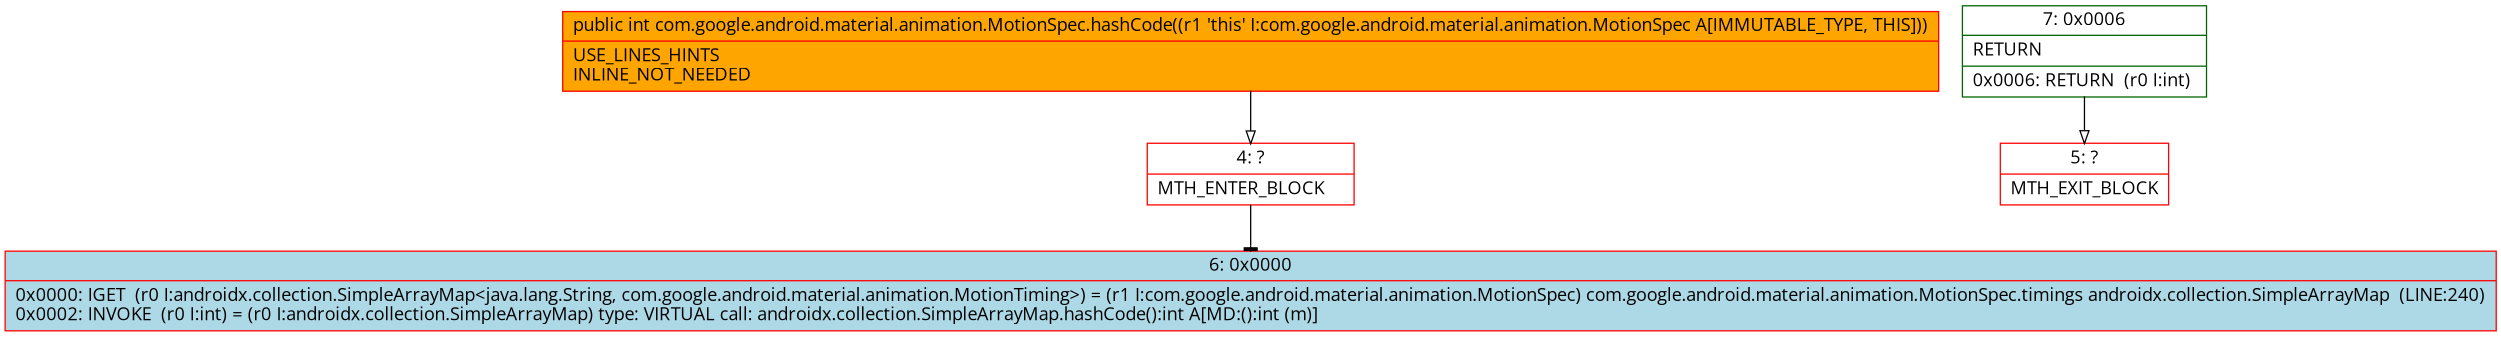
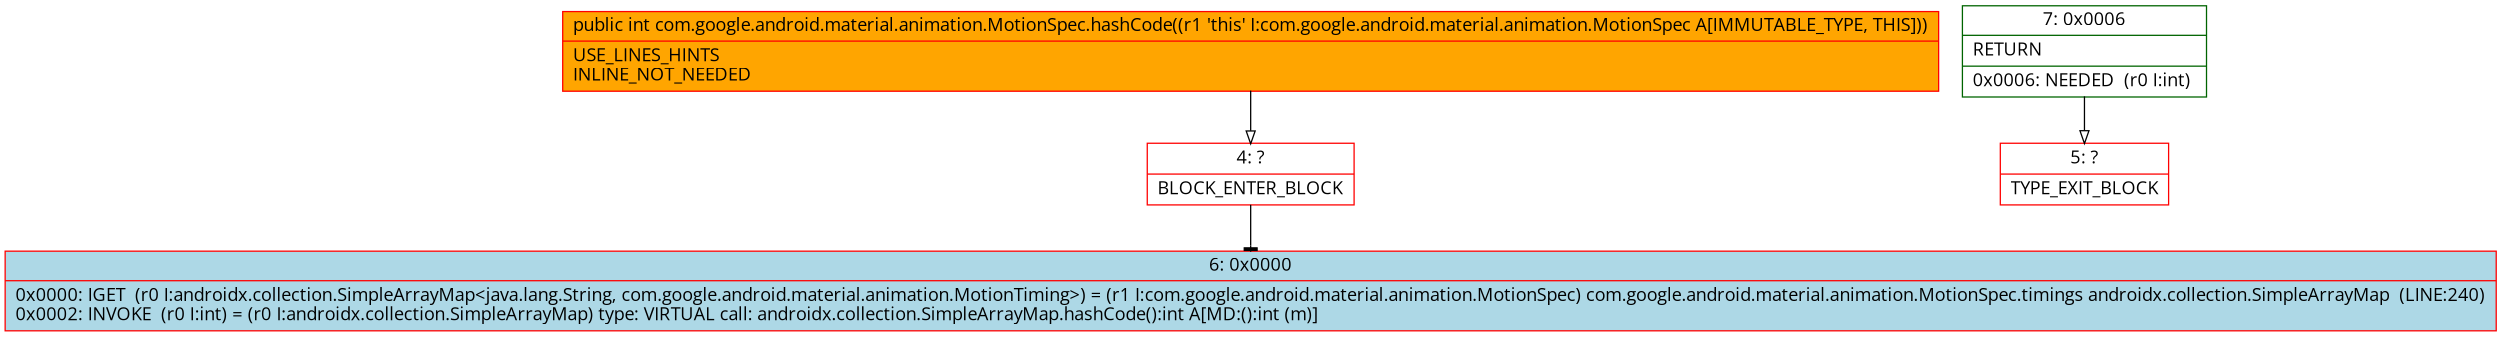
  digraph {
    fontname="Open Sans"
    node [color=red fillcolor=white fontname="Open Sans" shape=record style=filled]
    edge [arrowhead=onormal fontname="Open Sans"]
-   n1 [label="{4\:\ ?|MTH_ENTER_BLOCK\l}"]
+   n1 [label="{4\:\ ?|BLOCK_ENTER_BLOCK\l}"]
    n2 [fillcolor=lightblue label="{6\:\ 0x0000|0x0000: IGET  (r0 I:androidx.collection.SimpleArrayMap\<java.lang.String, com.google.android.material.animation.MotionTiming\>) = (r1 I:com.google.android.material.animation.MotionSpec) com.google.android.material.animation.MotionSpec.timings androidx.collection.SimpleArrayMap  (LINE:240)\l0x0002: INVOKE  (r0 I:int) = (r0 I:androidx.collection.SimpleArrayMap) type: VIRTUAL call: androidx.collection.SimpleArrayMap.hashCode():int A[MD:():int (m)]\l}"]
-   n3 [color=darkgreen label="{7\:\ 0x0006|RETURN\l|0x0006: RETURN  (r0 I:int) \l}"]
-   n4 [label="{5\:\ ?|MTH_EXIT_BLOCK\l}"]
+   n3 [color=darkgreen label="{7\:\ 0x0006|RETURN\l|0x0006: NEEDED  (r0 I:int) \l}"]
+   n4 [label="{5\:\ ?|TYPE_EXIT_BLOCK\l}"]
    n5 [fillcolor=orange label="{public int com.google.android.material.animation.MotionSpec.hashCode((r1 'this' I:com.google.android.material.animation.MotionSpec A[IMMUTABLE_TYPE, THIS]))  | USE_LINES_HINTS\lINLINE_NOT_NEEDED\l}"]
    n1 -> n2 [arrowhead=tee]
    n3 -> n4
    n5 -> n1
  }
